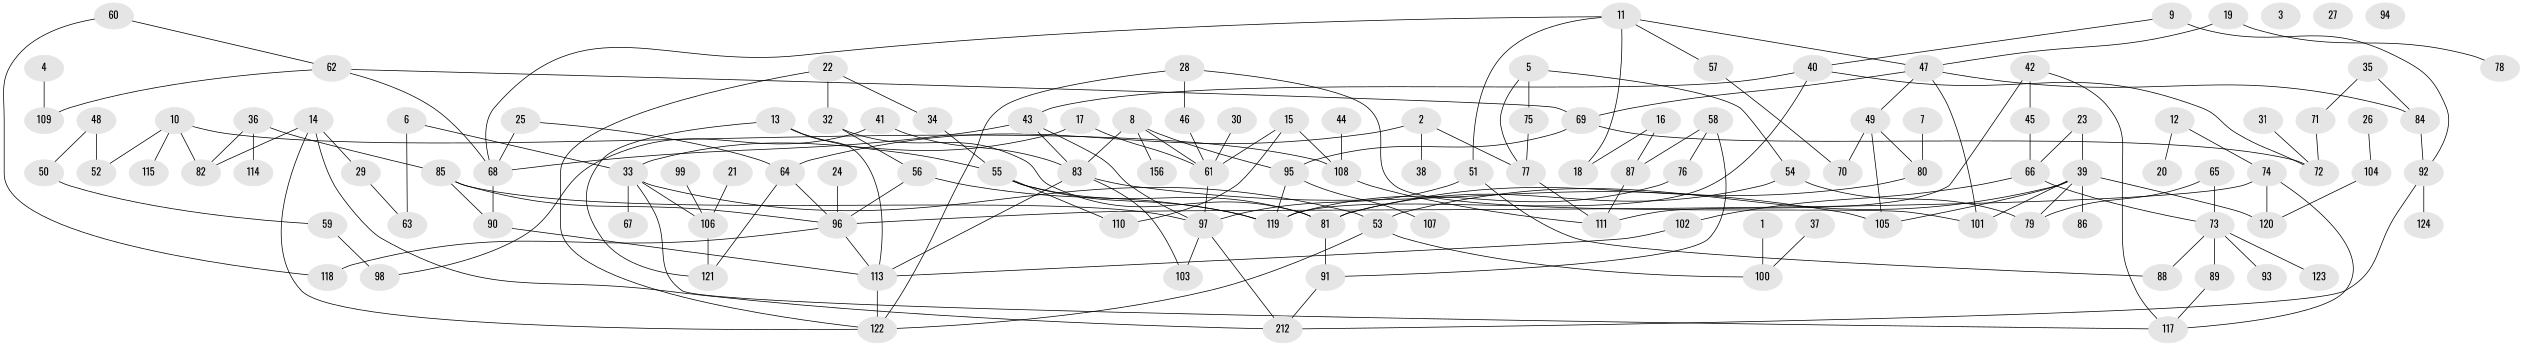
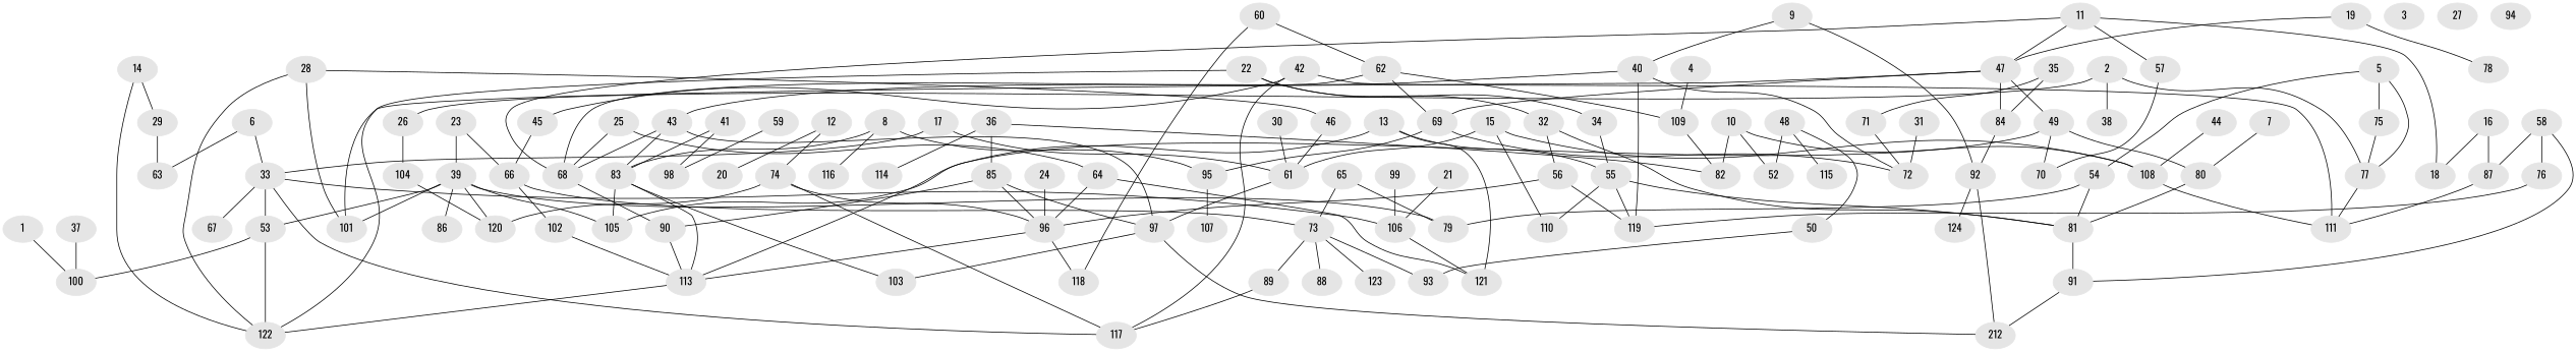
  graph {
    fontname=Oswald
    node [color=gray90 fontname=Oswald style=filled]
    edge [fontname=Oswald]
    1
    100
    2
    26
    38
    77
    104
    111
    3
    4
    109
    5
    54
    75
    81
    79
    6
    33
    63
    106
    53
    67
    117
    7
    80
    8
    61
    83
    95
-   116 [label=156]
+   116
    97
    113
    105
    103
    119
    107
    9
    40
    92
    72
    43
    n42 [label=212]
    124
    10
    52
    82
    108
    115
    11
    18
    47
-   51
    57
    68
    101
    84
    49
    69
    88
    70
    90
    12
    20
    74
    96
    120
    13
    55
    121
    110
    122
    14
    29
    15
    16
    87
    17
    19
    78
    21
    22
    32
    34
    56
    23
    39
    66
    86
    73
    102
    24
    118
    25
    64
    27
    28
    46
    30
    31
    91
    35
    71
    36
    85
    114
    37
    41
    98
    42
    45
    44
    48
    50
    59
    58
    76
    60
    62
    65
    89
    93
    123
    94
    99
    1 -- 100
-   2 -- 64
+   2 -- 26
    2 -- 38
    2 -- 77
    26 -- 104
    77 -- 111
    104 -- 120
    4 -- 109
    5 -- 77
    5 -- 54
    5 -- 75
    54 -- 81
    54 -- 79
    75 -- 77
    81 -- 91
    6 -- 33
    6 -- 63
    33 -- 106
    33 -- 53
    33 -- 67
    33 -- 117
    106 -- 121
    53 -- 100
    53 -- 122
    7 -- 80
    80 -- 81
-   8 -- 61
    8 -- 83
    8 -- 95
    8 -- 116
    61 -- 97
    83 -- 113
    83 -- 105
    83 -- 103
-   95 -- 119
    95 -- 107
    97 -- 103
    97 -- n42
    113 -- 122
    9 -- 40
    9 -- 92
    40 -- 119
    40 -- 72
    40 -- 43
    92 -- n42
    92 -- 124
    43 -- 83
    43 -- 97
    43 -- 68
    10 -- 52
    10 -- 82
    10 -- 108
-   10 -- 115
+   48 -- 115
    108 -- 111
    11 -- 18
    11 -- 47
-   11 -- 51
    11 -- 57
    11 -- 68
    47 -- 101
    47 -- 84
    47 -- 49
    47 -- 69
-   51 -- 97
-   51 -- 88
    57 -- 70
    68 -- 90
    84 -- 92
    49 -- 80
    49 -- 105
    49 -- 70
    69 -- 95
    69 -- 72
    90 -- 113
    12 -- 20
    12 -- 74
    74 -- 117
    74 -- 96
    74 -- 120
    96 -- 113
    96 -- 118
    13 -- 113
    13 -- 55
    13 -- 121
    55 -- 81
    55 -- 119
    55 -- 110
-   14 -- n42
-   14 -- 82
+   109 -- 82
    14 -- 122
    14 -- 29
    29 -- 63
    15 -- 61
    15 -- 108
    15 -- 110
    16 -- 18
    16 -- 87
    87 -- 111
    17 -- 33
    17 -- 61
    19 -- 47
    19 -- 78
    21 -- 106
    22 -- 122
    22 -- 32
    22 -- 34
    32 -- 81
    32 -- 56
    34 -- 55
    56 -- 119
    56 -- 96
    23 -- 39
    23 -- 66
    39 -- 79
    39 -- 53
    39 -- 105
    39 -- 101
    39 -- 120
    39 -- 86
    66 -- 73
    66 -- 102
    73 -- 88
    73 -- 89
    73 -- 93
    73 -- 123
    102 -- 113
    24 -- 96
    25 -- 68
    25 -- 64
    64 -- 96
    64 -- 121
    28 -- 101
    28 -- 122
    28 -- 46
    46 -- 61
    30 -- 61
    31 -- 72
    91 -- n42
    35 -- 84
    35 -- 71
    71 -- 72
    36 -- 82
    36 -- 85
    36 -- 114
    85 -- 97
    85 -- 90
    85 -- 96
    37 -- 100
    41 -- 83
    41 -- 98
    42 -- 111
    42 -- 117
    42 -- 45
    45 -- 66
    44 -- 108
    48 -- 52
    48 -- 50
-   50 -- 59
+   50 -- 93
    59 -- 98
    58 -- 87
    58 -- 91
    58 -- 76
    76 -- 119
    60 -- 118
    60 -- 62
    62 -- 109
    62 -- 68
    62 -- 69
    65 -- 79
    65 -- 73
    89 -- 117
    99 -- 106
  }
